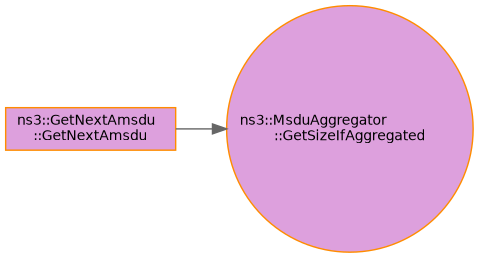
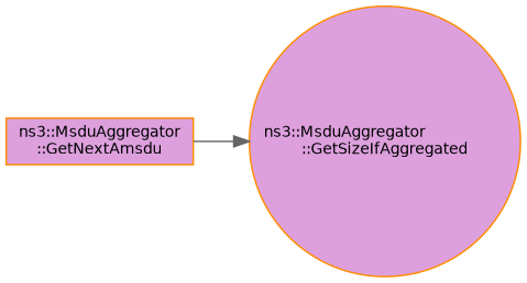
  digraph {
    rankdir=RL
    node [color=darkorange fillcolor=plum fontname=Helvetica fontsize=10 style=filled]
    n1 [fontcolor=black height=0.2 label="ns3::MsduAggregator\l::GetSizeIfAggregated" shape=circle width=0.4]
-   n2 [height=0.2 label="ns3::GetNextAmsdu\l::GetNextAmsdu" shape=box width=0.4]
+   n2 [height=0.2 label="ns3::MsduAggregator\l::GetNextAmsdu" shape=box width=0.4]
    n1 -> n2 [color=gray40 dir=back fontname=Helvetica fontsize=10 labelfontname=Helvetica labelfontsize=10 style=solid]
  }
